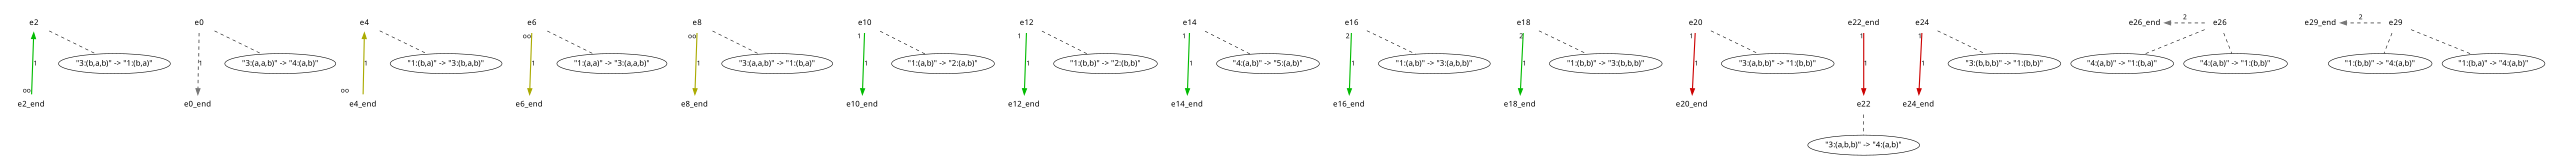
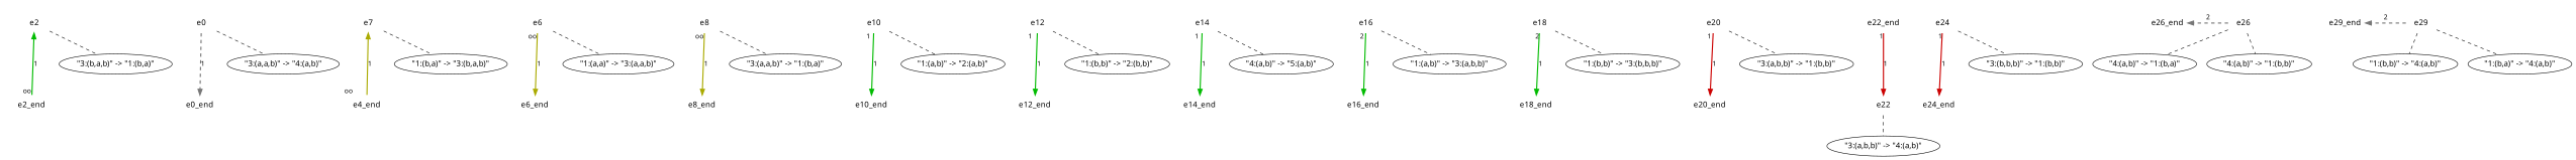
  digraph {
    fontname="Noto Sans"
    rankdir=TB
    node [fontname="Noto Sans" shape=none]
    edge [dir=none fontname="Noto Sans" style=dashed]
    e2
    e2_end
    e0
    e0_end
-   e4
+   e4 [label=e7]
    e4_end
    e6
    e6_end
    e8
    e8_end
    e10
    e10_end
    e12
    e12_end
    e14
    e14_end
    e16
    e16_end
    e18
    e18_end
    e20
    e20_end
    e22
    e22_end
    e24
    e24_end
    e26
    e26_end
    e29
    e29_end
    n31 [label="\"3:(b,a,b)\" -> \"1:(b,a)\"" shape=""]
    n32 [label="\"3:(a,a,b)\" -> \"4:(a,b)\"" shape=""]
    n33 [label="\"1:(b,a)\" -> \"3:(b,a,b)\"" shape=""]
    n34 [label="\"1:(a,a)\" -> \"3:(a,a,b)\"" shape=""]
    n35 [label="\"3:(a,a,b)\" -> \"1:(b,a)\"" shape=""]
    n36 [label="\"1:(a,b)\" -> \"2:(a,b)\"" shape=""]
    n37 [label="\"1:(b,b)\" -> \"2:(b,b)\"" shape=""]
    n38 [label="\"4:(a,b)\" -> \"5:(a,b)\"" shape=""]
    n39 [label="\"1:(a,b)\" -> \"3:(a,b,b)\"" shape=""]
    n40 [label="\"1:(b,b)\" -> \"3:(b,b,b)\"" shape=""]
    n41 [label="\"3:(a,b,b)\" -> \"1:(b,b)\"" shape=""]
    n42 [label="\"3:(a,b,b)\" -> \"4:(a,b)\"" shape=""]
    n43 [label="\"3:(b,b,b)\" -> \"1:(b,b)\"" shape=""]
    n44 [label="\"4:(a,b)\" -> \"1:(b,a)\"" shape=""]
    n45 [label="\"4:(a,b)\" -> \"1:(b,b)\"" shape=""]
    n46 [label="\"1:(b,b)\" -> \"4:(a,b)\"" shape=""]
    n47 [label="\"1:(b,a)\" -> \"4:(a,b)\"" shape=""]
    subgraph cluster_1 {
      color=transparent
      style=filled
      e2
      e2_end
    }
    subgraph cluster_2 {
      color=transparent
      style=filled
      e0
      e0_end
    }
    subgraph cluster_3 {
      color=transparent
      style=filled
      e4
      e4_end
    }
    subgraph cluster_4 {
      color=transparent
      style=filled
      e6
      e6_end
    }
    subgraph cluster_5 {
      color=transparent
      style=filled
      e8
      e8_end
    }
    subgraph cluster_6 {
      color=transparent
      style=filled
      e10
      e10_end
    }
    subgraph cluster_7 {
      color=transparent
      style=filled
      e12
      e12_end
    }
    subgraph cluster_8 {
      color=transparent
      style=filled
      e14
      e14_end
    }
    subgraph cluster_9 {
      color=transparent
      style=filled
      e16
      e16_end
    }
    subgraph cluster_10 {
      color=transparent
      style=filled
      e18
      e18_end
    }
    subgraph cluster_11 {
      color=transparent
      style=filled
      e20
      e20_end
    }
    subgraph cluster_12 {
      color=transparent
      style=filled
      e22
      e22_end
    }
    subgraph cluster_13 {
      color=transparent
      style=filled
      e24
      e24_end
    }
    subgraph cluster_14 {
      color=transparent
      style=filled
      e26
      e26_end
    }
    subgraph cluster_15 {
      color=transparent
      style=filled
      e29
      e29_end
    }
    e2 -> e2_end [color="#00BB00" dir=back fontsize=12 headlabel="         oo" label=1 minlen=2 pensize=5 penwidth=2 style=""]
    e2 -> n31
    e0 -> e0_end [color="#777777" constraint=true fontsize=12 label=1 minlen=2 pensize=5 penwidth=2 dir=""]
    e0 -> n32
    e4 -> e4_end [color="#AAAA00" dir=back fontsize=12 headlabel="oo        " label=1 minlen=2 pensize=5 penwidth=2 style=""]
    e4 -> n33
    e6 -> e6_end [color="#AAAA00" fontsize=12 label=1 minlen=2 pensize=5 penwidth=2 taillabel="         oo" dir="" style=""]
    e6 -> n34
    e8 -> e8_end [color="#AAAA00" fontsize=12 label=1 minlen=2 pensize=5 penwidth=2 taillabel="          oo" dir="" style=""]
    e8 -> n35
    e10 -> e10_end [color="#00BB00" fontsize=12 label=1 minlen=2 pensize=5 penwidth=2 taillabel=" 1  " dir="" style=""]
    e10 -> n36
    e12 -> e12_end [color="#00BB00" fontsize=12 label=1 minlen=2 pensize=5 penwidth=2 taillabel="1   " dir="" style=""]
    e12 -> n37
    e14 -> e14_end [color="#00BB00" fontsize=12 label=1 minlen=2 pensize=5 penwidth=2 taillabel="1  " dir="" style=""]
    e14 -> n38
    e16 -> e16_end [color="#00BB00" fontsize=12 label=1 minlen=2 pensize=5 penwidth=2 taillabel="2 " dir="" style=""]
    e16 -> n39
    e18 -> e18_end [color="#00BB00" fontsize=12 label=1 minlen=2 pensize=5 penwidth=2 taillabel="      2" dir="" style=""]
    e18 -> n40
    e20 -> e20_end [color="#CC0000" fontsize=12 label=1 minlen=2 pensize=5 penwidth=2 taillabel="1 " dir="" style=""]
    e20 -> n41
    e22 -> n42
    e22_end -> e22 [color="#CC0000" fontsize=12 label=1 minlen=2 pensize=5 penwidth=2 taillabel=1 dir="" style=""]
    e24 -> e24_end [color="#CC0000" fontsize=12 label=1 minlen=2 pensize=5 penwidth=2 taillabel=" 1" dir="" style=""]
    e24 -> n43
    e26 -> e26_end [color="#777777" constraint=false fontsize=12 label=2 minlen=2 pensize=5 penwidth=2 dir=""]
    e26 -> n44
    e26 -> n45
    e29 -> e29_end [color="#777777" constraint=false fontsize=12 label=2 minlen=2 pensize=5 penwidth=2 dir=""]
    e29 -> n46
    e29 -> n47
  }
